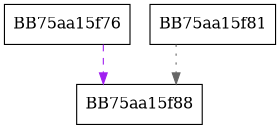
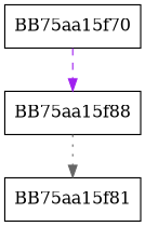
  digraph {
    splines=ortho
    node [shape=box]
-   BB75aa15f70 [label=BB75aa15f76]
+   BB75aa15f70
    BB75aa15f88
    BB75aa15f81
    BB75aa15f70 -> BB75aa15f88 [color=purple style=dashed]
-   BB75aa15f81 -> BB75aa15f88 [color=gray40 style=dotted]
+   BB75aa15f88 -> BB75aa15f81 [color=gray40 style=dotted]
  }
